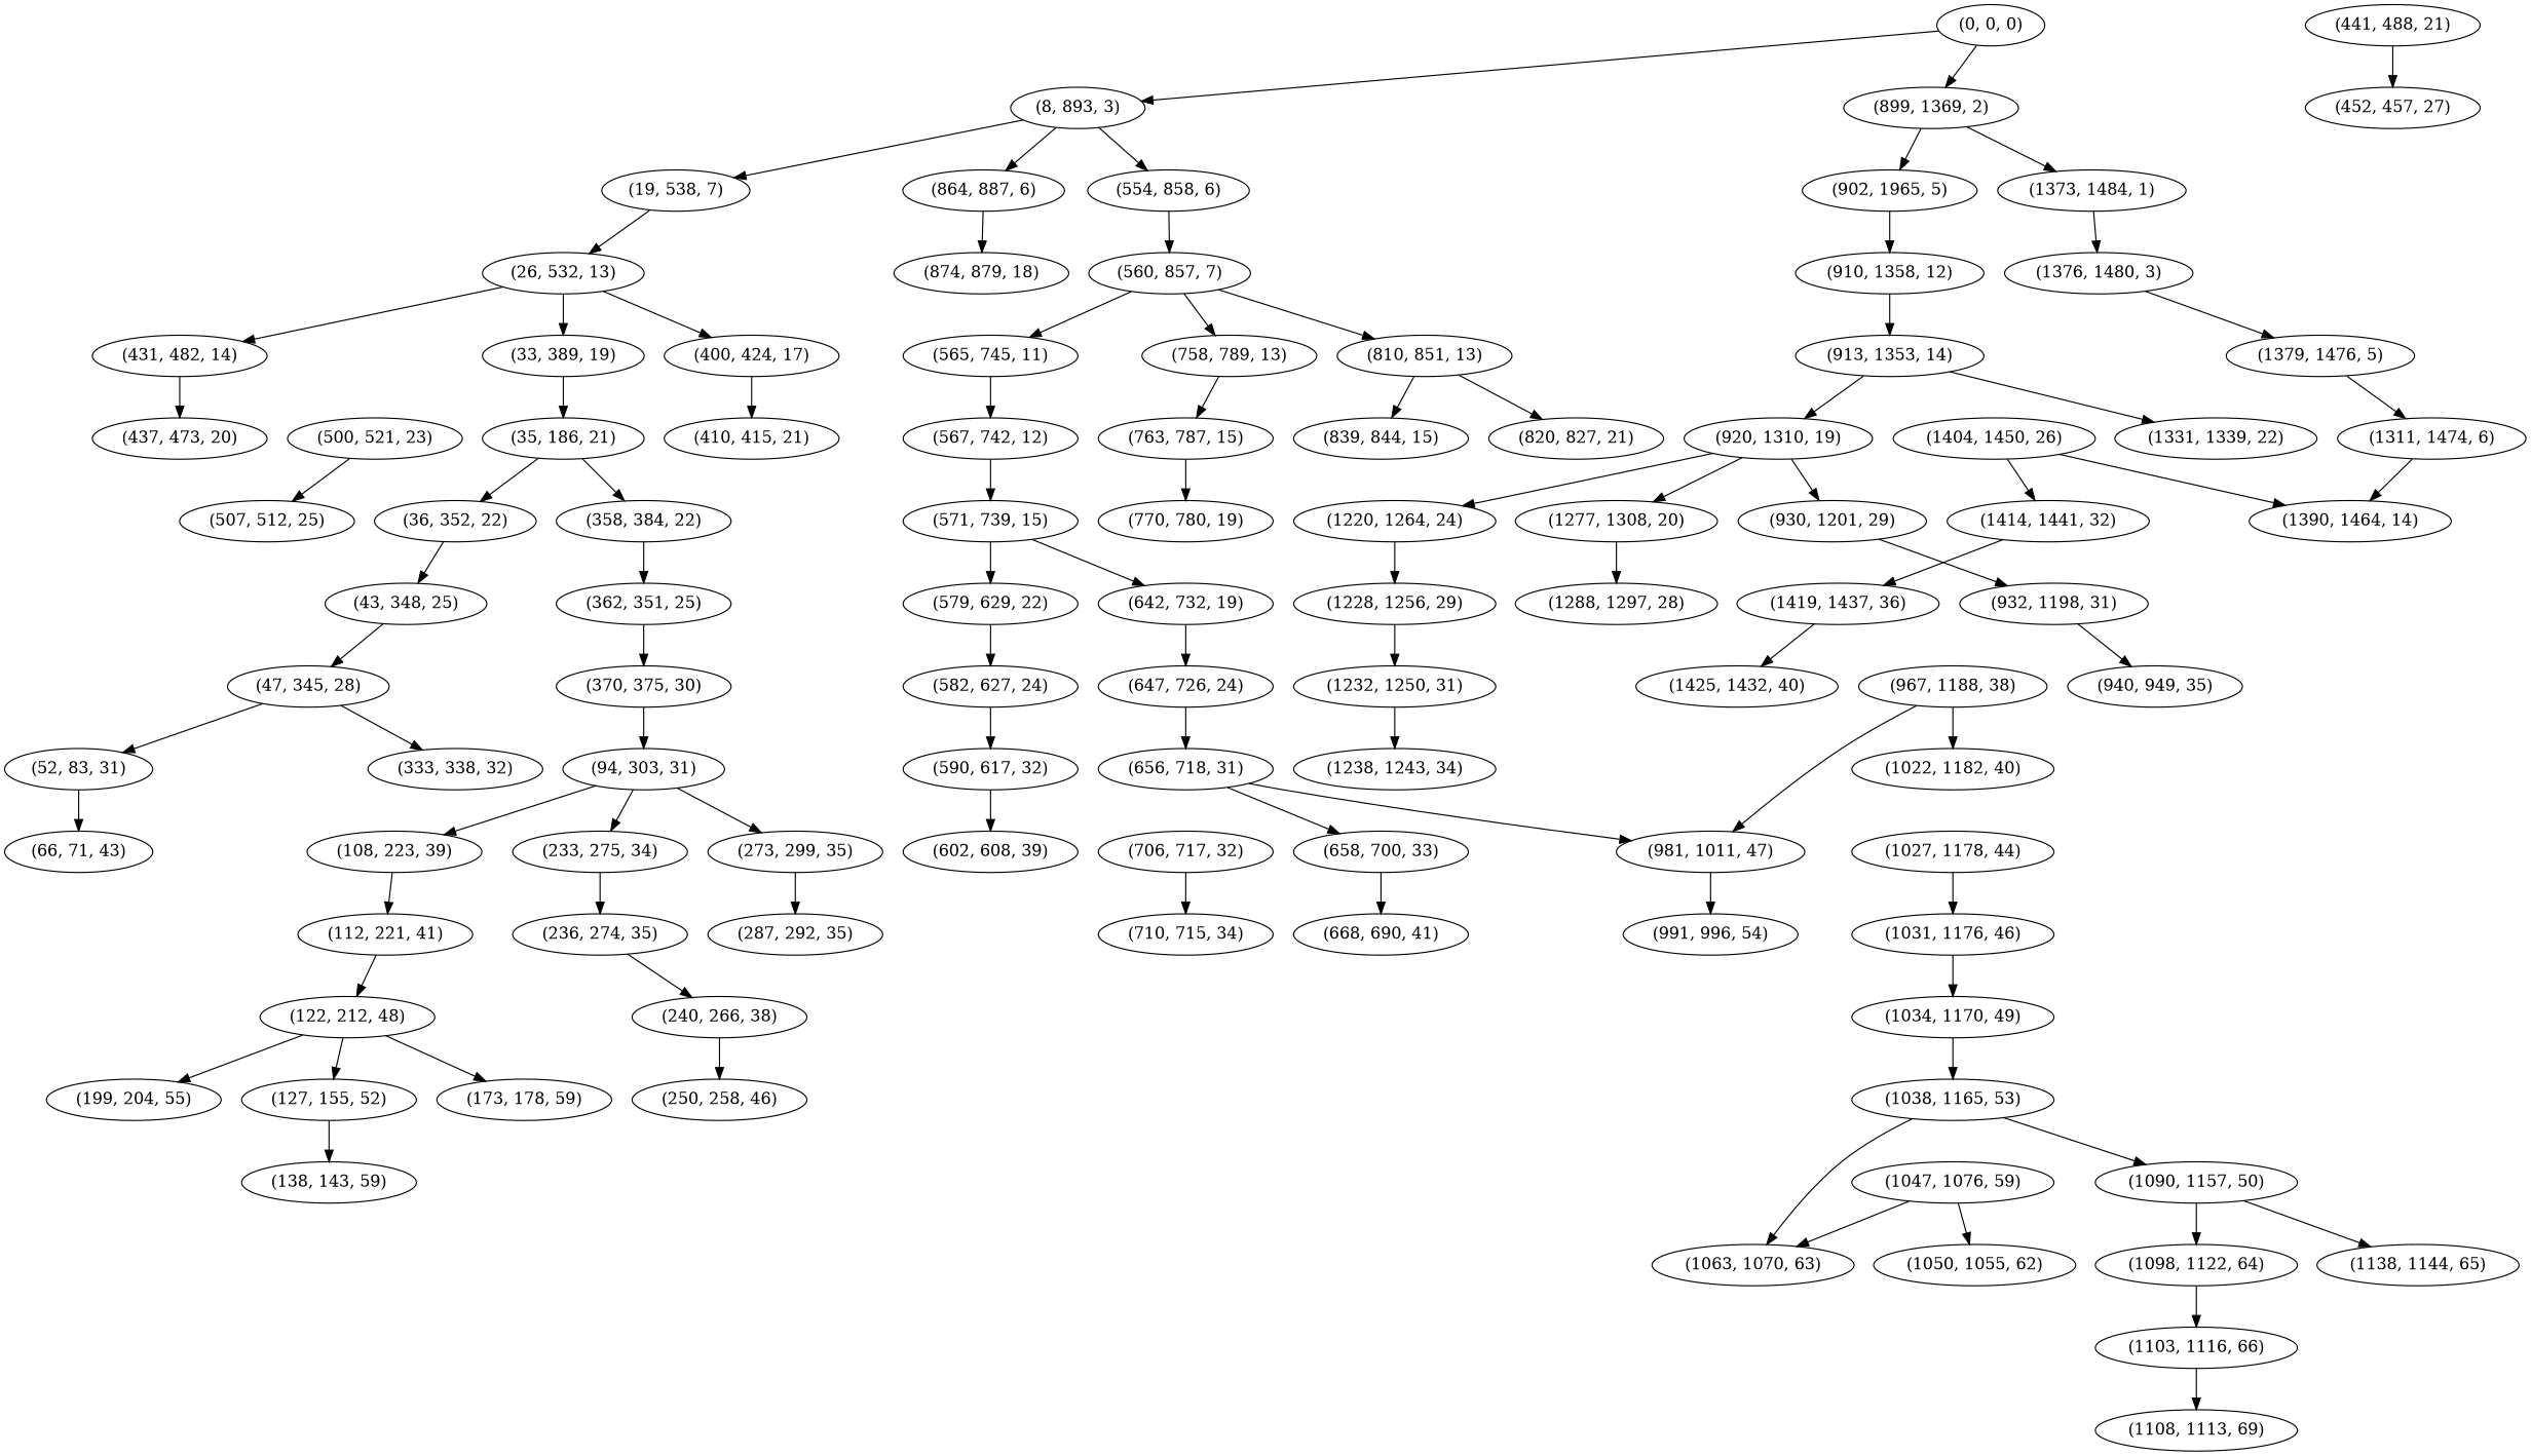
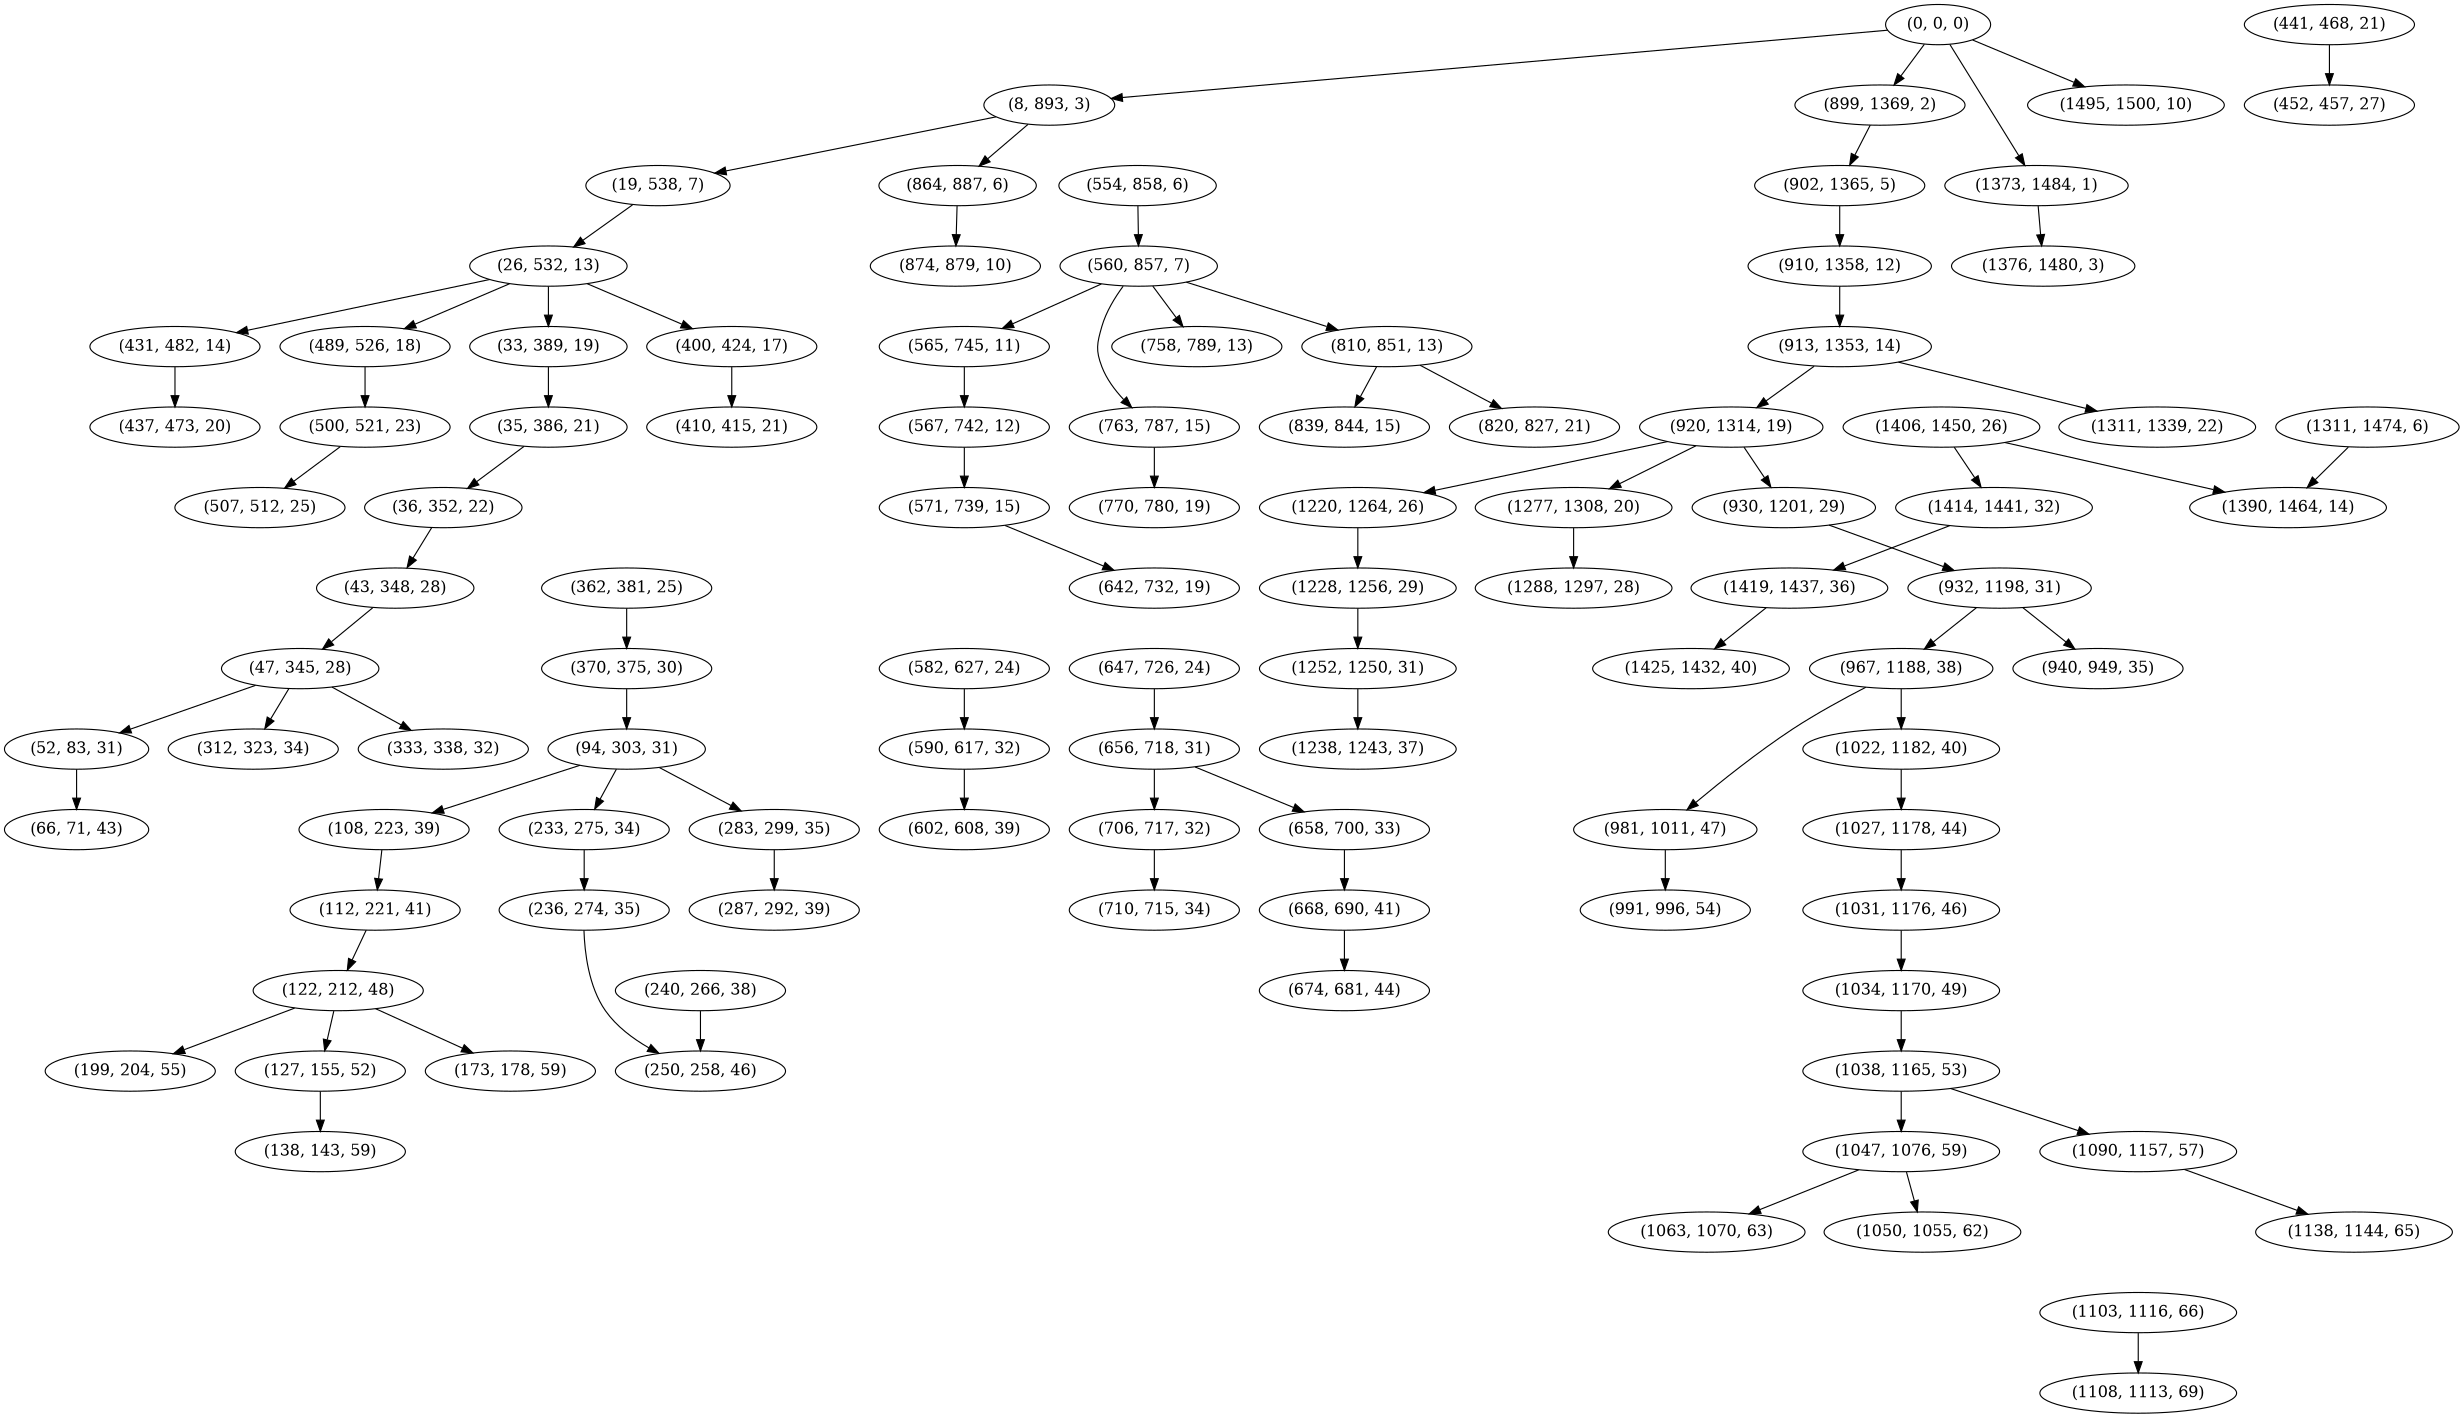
  digraph {
    "(0, 0, 0)"
    "(8, 893, 3)"
    "(899, 1369, 2)"
    "(1373, 1484, 1)"
+   "(1495, 1500, 10)"
    "(19, 538, 7)"
    "(554, 858, 6)"
    "(864, 887, 6)"
-   "(902, 1365, 5)" [label="(902, 1965, 5)"]
+   "(902, 1365, 5)"
    "(1376, 1480, 3)"
    "(26, 532, 13)"
    "(560, 857, 7)"
-   "(874, 879, 10)" [label="(874, 879, 18)"]
+   "(874, 879, 10)"
    "(33, 389, 19)"
    "(400, 424, 17)"
    "(431, 482, 14)"
-   "(35, 386, 21)" [label="(35, 186, 21)"]
+   "(489, 526, 18)"
+   "(35, 386, 21)"
    "(410, 415, 21)"
    "(437, 473, 20)"
    "(500, 521, 23)"
    "(36, 352, 22)"
-   "(358, 384, 22)"
-   "(43, 348, 25)"
-   "(362, 381, 25)" [label="(362, 351, 25)"]
+   "(43, 348, 25)" [label="(43, 348, 28)"]
+   "(362, 381, 25)"
    "(47, 345, 28)"
    "(52, 83, 31)"
+   "(312, 323, 34)"
    "(333, 338, 32)"
    "(66, 71, 43)"
    "(94, 303, 31)"
    "(108, 223, 39)"
    "(233, 275, 34)"
-   "(283, 299, 35)" [label="(273, 299, 35)"]
+   "(283, 299, 35)"
    "(112, 221, 41)"
    "(236, 274, 35)"
-   "(287, 292, 39)" [label="(287, 292, 35)"]
+   "(287, 292, 39)"
    "(122, 212, 48)"
    "(127, 155, 52)"
    "(173, 178, 59)"
    "(199, 204, 55)"
    "(138, 143, 59)"
    "(240, 266, 38)"
    "(250, 258, 46)"
    "(370, 375, 30)"
-   "(441, 468, 21)" [label="(441, 488, 21)"]
+   "(441, 468, 21)"
    "(452, 457, 27)"
    "(507, 512, 25)"
    "(565, 745, 11)"
    "(758, 789, 13)"
    "(810, 851, 13)"
    "(567, 742, 12)"
    "(763, 787, 15)"
    "(820, 827, 21)"
    "(839, 844, 15)"
    "(571, 739, 15)"
-   "(579, 629, 22)"
    "(642, 732, 19)"
    "(582, 627, 24)"
    "(647, 726, 24)"
    "(590, 617, 32)"
    "(602, 608, 39)"
    "(656, 718, 31)"
    "(658, 700, 33)"
    "(706, 717, 32)"
    "(668, 690, 41)"
    "(710, 715, 34)"
+   "(674, 681, 44)"
    "(770, 780, 19)"
    "(910, 1358, 12)"
    "(913, 1353, 14)"
-   "(920, 1314, 19)" [label="(920, 1310, 19)"]
-   "(1331, 1339, 22)"
+   "(920, 1314, 19)"
+   "(1331, 1339, 22)" [label="(1311, 1339, 22)"]
    "(930, 1201, 29)"
-   "(1220, 1264, 26)" [label="(1220, 1264, 24)"]
+   "(1220, 1264, 26)"
    "(1277, 1308, 20)"
    "(932, 1198, 31)"
    "(1228, 1256, 29)"
    "(1288, 1297, 28)"
    "(940, 949, 35)"
    "(967, 1188, 38)"
    "(981, 1011, 47)"
    "(1022, 1182, 40)"
    "(991, 996, 54)"
    "(1027, 1178, 44)"
    "(1031, 1176, 46)"
    "(1034, 1170, 49)"
    "(1038, 1165, 53)"
    "(1047, 1076, 59)"
-   "(1090, 1157, 57)" [label="(1090, 1157, 50)"]
+   "(1090, 1157, 57)"
    "(1050, 1055, 62)"
    "(1063, 1070, 63)"
-   "(1098, 1122, 64)"
    "(1138, 1144, 65)"
    "(1103, 1116, 66)"
    "(1108, 1113, 69)"
-   "(1232, 1250, 31)"
-   "(1238, 1243, 34)"
-   "(1379, 1476, 5)"
+   "(1232, 1250, 31)" [label="(1252, 1250, 31)"]
+   "(1238, 1243, 34)" [label="(1238, 1243, 37)"]
    n100 [label="(1311, 1474, 6)"]
    "(1390, 1464, 14)"
-   "(1404, 1450, 26)"
+   "(1404, 1450, 26)" [label="(1406, 1450, 26)"]
    "(1414, 1441, 32)"
    "(1419, 1437, 36)"
    "(1425, 1432, 40)"
    "(0, 0, 0)" -> "(8, 893, 3)"
    "(0, 0, 0)" -> "(899, 1369, 2)"
-   "(899, 1369, 2)" -> "(1373, 1484, 1)"
+   "(0, 0, 0)" -> "(1373, 1484, 1)"
+   "(0, 0, 0)" -> "(1495, 1500, 10)"
    "(8, 893, 3)" -> "(19, 538, 7)"
-   "(8, 893, 3)" -> "(554, 858, 6)"
    "(8, 893, 3)" -> "(864, 887, 6)"
    "(899, 1369, 2)" -> "(902, 1365, 5)"
    "(1373, 1484, 1)" -> "(1376, 1480, 3)"
    "(19, 538, 7)" -> "(26, 532, 13)"
    "(554, 858, 6)" -> "(560, 857, 7)"
    "(864, 887, 6)" -> "(874, 879, 10)"
    "(902, 1365, 5)" -> "(910, 1358, 12)"
-   "(1376, 1480, 3)" -> "(1379, 1476, 5)"
    "(26, 532, 13)" -> "(33, 389, 19)"
    "(26, 532, 13)" -> "(400, 424, 17)"
    "(26, 532, 13)" -> "(431, 482, 14)"
+   "(26, 532, 13)" -> "(489, 526, 18)"
    "(560, 857, 7)" -> "(565, 745, 11)"
    "(560, 857, 7)" -> "(758, 789, 13)"
    "(560, 857, 7)" -> "(810, 851, 13)"
    "(33, 389, 19)" -> "(35, 386, 21)"
    "(400, 424, 17)" -> "(410, 415, 21)"
    "(431, 482, 14)" -> "(437, 473, 20)"
+   "(489, 526, 18)" -> "(500, 521, 23)"
    "(35, 386, 21)" -> "(36, 352, 22)"
-   "(35, 386, 21)" -> "(358, 384, 22)"
    "(500, 521, 23)" -> "(507, 512, 25)"
    "(36, 352, 22)" -> "(43, 348, 25)"
-   "(358, 384, 22)" -> "(362, 381, 25)"
    "(43, 348, 25)" -> "(47, 345, 28)"
    "(362, 381, 25)" -> "(370, 375, 30)"
    "(47, 345, 28)" -> "(52, 83, 31)"
+   "(47, 345, 28)" -> "(312, 323, 34)"
    "(47, 345, 28)" -> "(333, 338, 32)"
    "(52, 83, 31)" -> "(66, 71, 43)"
    "(94, 303, 31)" -> "(108, 223, 39)"
    "(94, 303, 31)" -> "(233, 275, 34)"
    "(94, 303, 31)" -> "(283, 299, 35)"
    "(108, 223, 39)" -> "(112, 221, 41)"
    "(233, 275, 34)" -> "(236, 274, 35)"
    "(283, 299, 35)" -> "(287, 292, 39)"
    "(112, 221, 41)" -> "(122, 212, 48)"
-   "(236, 274, 35)" -> "(240, 266, 38)"
+   "(236, 274, 35)" -> "(250, 258, 46)"
    "(122, 212, 48)" -> "(127, 155, 52)"
    "(122, 212, 48)" -> "(173, 178, 59)"
    "(122, 212, 48)" -> "(199, 204, 55)"
    "(127, 155, 52)" -> "(138, 143, 59)"
    "(240, 266, 38)" -> "(250, 258, 46)"
    "(370, 375, 30)" -> "(94, 303, 31)"
    "(441, 468, 21)" -> "(452, 457, 27)"
    "(565, 745, 11)" -> "(567, 742, 12)"
-   "(758, 789, 13)" -> "(763, 787, 15)"
+   "(560, 857, 7)" -> "(763, 787, 15)"
    "(810, 851, 13)" -> "(820, 827, 21)"
    "(810, 851, 13)" -> "(839, 844, 15)"
    "(567, 742, 12)" -> "(571, 739, 15)"
    "(763, 787, 15)" -> "(770, 780, 19)"
-   "(571, 739, 15)" -> "(579, 629, 22)"
    "(571, 739, 15)" -> "(642, 732, 19)"
-   "(579, 629, 22)" -> "(582, 627, 24)"
-   "(642, 732, 19)" -> "(647, 726, 24)"
    "(582, 627, 24)" -> "(590, 617, 32)"
    "(647, 726, 24)" -> "(656, 718, 31)"
    "(590, 617, 32)" -> "(602, 608, 39)"
    "(656, 718, 31)" -> "(658, 700, 33)"
-   "(656, 718, 31)" -> "(981, 1011, 47)"
+   "(656, 718, 31)" -> "(706, 717, 32)"
    "(658, 700, 33)" -> "(668, 690, 41)"
    "(706, 717, 32)" -> "(710, 715, 34)"
+   "(668, 690, 41)" -> "(674, 681, 44)"
    "(910, 1358, 12)" -> "(913, 1353, 14)"
    "(913, 1353, 14)" -> "(920, 1314, 19)"
    "(913, 1353, 14)" -> "(1331, 1339, 22)"
    "(920, 1314, 19)" -> "(930, 1201, 29)"
    "(920, 1314, 19)" -> "(1220, 1264, 26)"
    "(920, 1314, 19)" -> "(1277, 1308, 20)"
    "(930, 1201, 29)" -> "(932, 1198, 31)"
    "(1220, 1264, 26)" -> "(1228, 1256, 29)"
    "(1277, 1308, 20)" -> "(1288, 1297, 28)"
    "(932, 1198, 31)" -> "(940, 949, 35)"
+   "(932, 1198, 31)" -> "(967, 1188, 38)"
    "(1228, 1256, 29)" -> "(1232, 1250, 31)"
    "(967, 1188, 38)" -> "(981, 1011, 47)"
    "(967, 1188, 38)" -> "(1022, 1182, 40)"
    "(981, 1011, 47)" -> "(991, 996, 54)"
+   "(1022, 1182, 40)" -> "(1027, 1178, 44)"
    "(1027, 1178, 44)" -> "(1031, 1176, 46)"
    "(1031, 1176, 46)" -> "(1034, 1170, 49)"
    "(1034, 1170, 49)" -> "(1038, 1165, 53)"
-   "(1038, 1165, 53)" -> "(1063, 1070, 63)"
+   "(1038, 1165, 53)" -> "(1047, 1076, 59)"
    "(1038, 1165, 53)" -> "(1090, 1157, 57)"
    "(1047, 1076, 59)" -> "(1050, 1055, 62)"
    "(1047, 1076, 59)" -> "(1063, 1070, 63)"
-   "(1090, 1157, 57)" -> "(1098, 1122, 64)"
    "(1090, 1157, 57)" -> "(1138, 1144, 65)"
-   "(1098, 1122, 64)" -> "(1103, 1116, 66)"
    "(1103, 1116, 66)" -> "(1108, 1113, 69)"
    "(1232, 1250, 31)" -> "(1238, 1243, 34)"
-   "(1379, 1476, 5)" -> n100
    n100 -> "(1390, 1464, 14)"
    "(1404, 1450, 26)" -> "(1390, 1464, 14)"
    "(1404, 1450, 26)" -> "(1414, 1441, 32)"
    "(1414, 1441, 32)" -> "(1419, 1437, 36)"
    "(1419, 1437, 36)" -> "(1425, 1432, 40)"
  }
